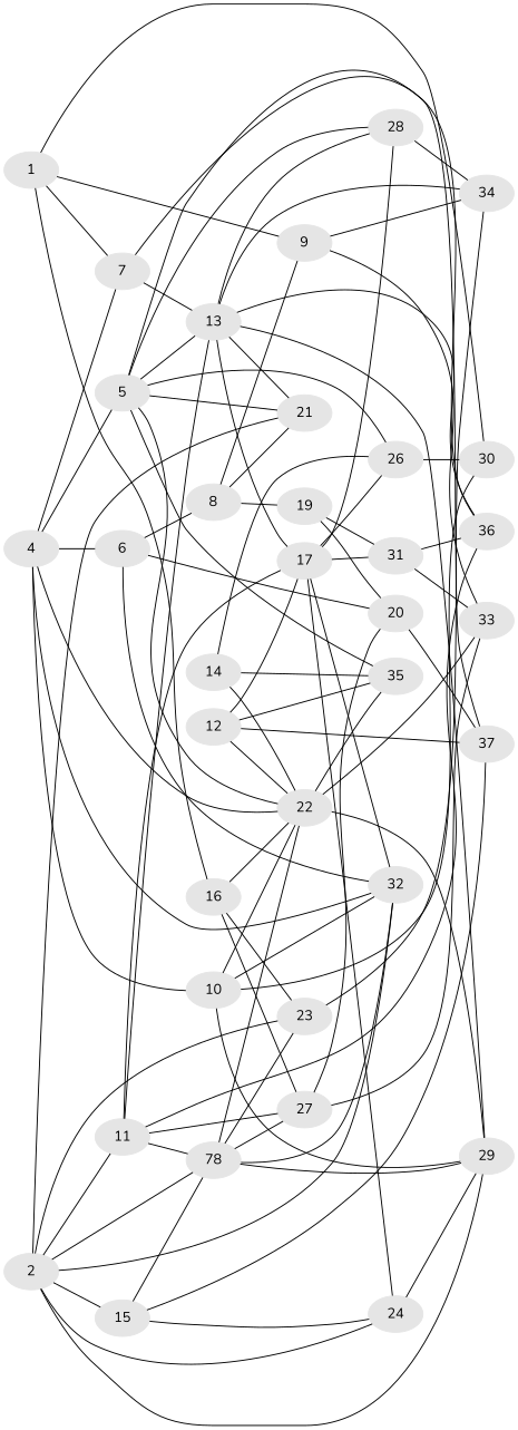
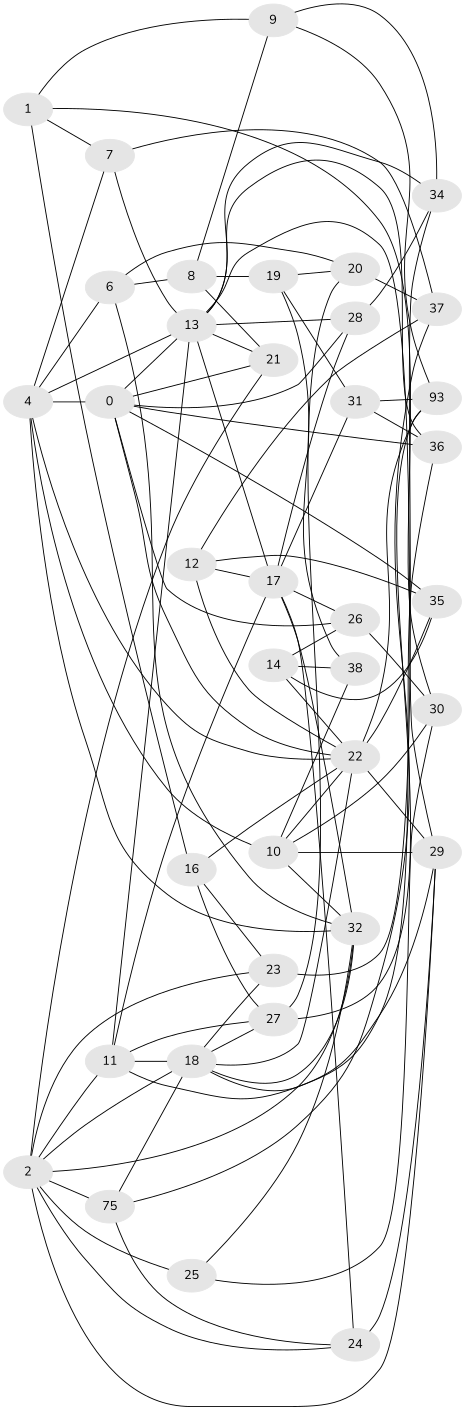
  graph {
    fontname=Nunito
    rankdir=LR
    node [color=gray90 fontname=Nunito style=filled]
    edge [fontname=Nunito weight=1.0]
    1
    7
    9
    16
    30
    13
    37
-   33
+   33 [label=93]
    34
    23
    22
    27
    2
    11
-   15
-   18 [label=78]
+   15 [label=75]
+   18
    21
    24
+   25
    29
    32
    36
    17
-   5
+   5 [label=0]
    26
    28
    35
    4
    6
    10
    8
    20
+   38
    19
    31
    12
    14
    1 -- 7
    1 -- 9
    1 -- 16
    1 -- 30
    7 -- 13
    7 -- 37
    9 -- 33
    9 -- 34
    16 -- 23
    16 -- 22
    16 -- 27
    13 -- 34
    13 -- 21
    13 -- 29 [weight=3.0]
    13 -- 36
    13 -- 17
    13 -- 28
    23 -- 34
    22 -- 33
    22 -- 29
    22 -- 35
    27 -- 33
    27 -- 20
    2 -- 23
    2 -- 11
    2 -- 15
    2 -- 18
    2 -- 21
    2 -- 24
+   2 -- 25 [weight=2.0]
    2 -- 29 [weight=2.0]
    2 -- 32 [weight=2.0]
    11 -- 13
    11 -- 27
    11 -- 18 [weight=3.0]
    11 -- 36
    11 -- 17
    15 -- 37
    15 -- 18
    15 -- 24
    18 -- 23
    18 -- 22
    18 -- 27
    18 -- 29
    18 -- 32
    24 -- 29
+   25 -- 30
+   25 -- 32
    17 -- 24
    17 -- 32
    17 -- 26
    17 -- 28
    17 -- 31
    5 -- 13
    5 -- 22
    5 -- 21 [weight=3.0]
    5 -- 36
    5 -- 26
    5 -- 28
    5 -- 35
    26 -- 30
    28 -- 34
    4 -- 7
+   4 -- 13
    4 -- 22
    4 -- 32
    4 -- 5 [weight=2.0]
    4 -- 6
    4 -- 10
    6 -- 32
    6 -- 8
    6 -- 20
    10 -- 30
    10 -- 22
    10 -- 29 [weight=2.0]
    10 -- 32
+   10 -- 38 [weight=2.0]
    8 -- 9
    8 -- 21
    8 -- 19
    20 -- 37
    19 -- 20
+   19 -- 38
    19 -- 31
    31 -- 33
    31 -- 36
    12 -- 37
    12 -- 22
    12 -- 17
    12 -- 35
    14 -- 22
    14 -- 26
    14 -- 35
+   14 -- 38
  }
